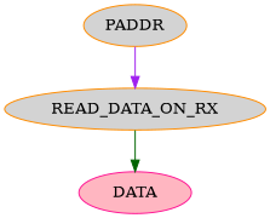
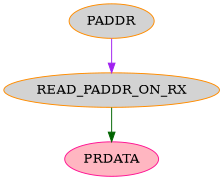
  strict digraph {
    node [color=darkorange complexity=4 fillcolor=lightgrey importance=0.0836813339105 rank=0.0209203334776 style=filled]
    PADDR
-   READ_DATA_ON_RX
-   PRDATA [color=deeppink complexity=0 fillcolor=lightpink importance=0.0508651528636 rank=0.0 label=DATA]
+   READ_DATA_ON_RX [label=READ_PADDR_ON_RX]
+   PRDATA [color=deeppink complexity=0 fillcolor=lightpink importance=0.0508651528636 rank=0.0]
    PADDR -> READ_DATA_ON_RX [color=purple]
    READ_DATA_ON_RX -> PRDATA [color=darkgreen]
  }
